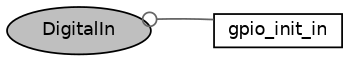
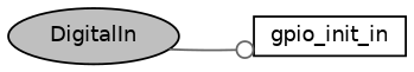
  digraph {
    rankdir=LR
    node [color=black fontname=Helvetica fontsize=10 style=filled]
    n1 [fillcolor=grey75 fontcolor=black height=0.2 label=DigitalIn shape=ellipse width=0.4]
    n2 [fillcolor=white height=0.2 label=gpio_init_in shape=box width=0.4]
-   n2 -> n1 [color=gray40 fontname=Helvetica fontsize=10 labelfontname=Helvetica labelfontsize=10 style=solid arrowhead=odot]
+   n1 -> n2 [color=gray40 fontname=Helvetica fontsize=10 labelfontname=Helvetica labelfontsize=10 style=solid arrowhead=odot]
  }
